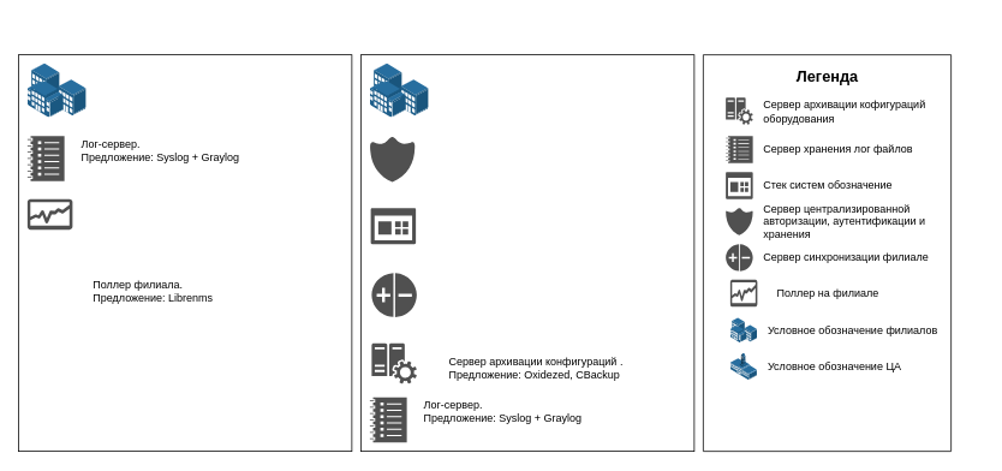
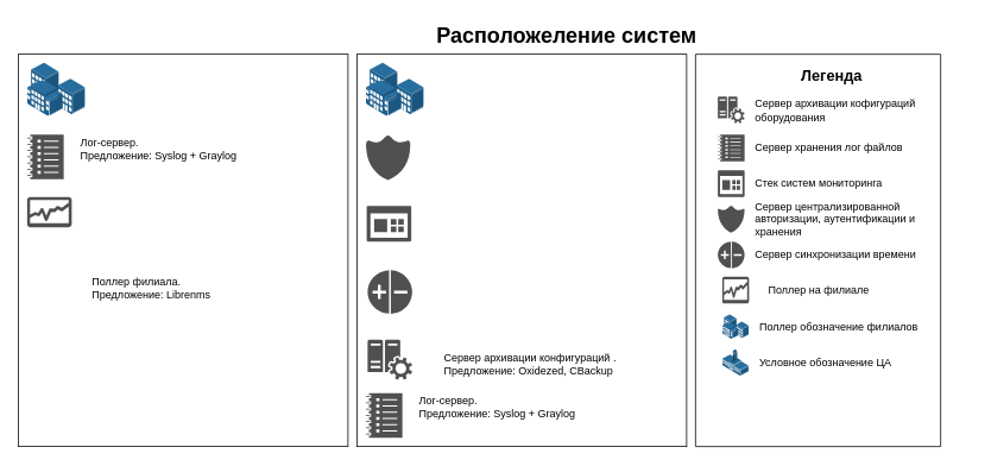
  <mxCell id="0" />
  <mxCell id="1" parent="0" />
+ <mxCell id="2" value="Расположеление систем" style="text;strokeColor=none;fillColor=none;html=1;fontSize=24;fontStyle=1;verticalAlign=middle;align=center;" parent="1" vertex="1"><mxGeometry x="430" y="20" width="410" height="40" as="geometry" /></mxCell>
  <mxCell id="3" value="" style="rounded=0;whiteSpace=wrap;html=1;" parent="1" vertex="1"><mxGeometry x="20" y="60" width="370" height="440" as="geometry" /></mxCell>
  <mxCell id="4" value="" style="rounded=0;whiteSpace=wrap;html=1;" parent="1" vertex="1"><mxGeometry x="400" y="60" width="370" height="440" as="geometry" /></mxCell>
  <mxCell id="5" value="" style="image;points=[];aspect=fixed;html=1;align=center;shadow=0;dashed=0;image=img/lib/allied_telesis/buildings/Building_Cluster.svg;" parent="1" vertex="1"><mxGeometry x="30" y="70" width="65.51" height="60" as="geometry" /></mxCell>
  <mxCell id="6" value="" style="image;points=[];aspect=fixed;html=1;align=center;shadow=0;dashed=0;image=img/lib/allied_telesis/buildings/Building_Cluster.svg;" parent="1" vertex="1"><mxGeometry x="410" y="70" width="65.51" height="60" as="geometry" /></mxCell>
  <mxCell id="7" value="" style="sketch=0;pointerEvents=1;shadow=0;dashed=0;html=1;strokeColor=none;labelPosition=center;verticalLabelPosition=bottom;verticalAlign=top;align=center;fillColor=#505050;shape=mxgraph.mscae.oms.log_management" parent="1" vertex="1"><mxGeometry x="30" y="150" width="41" height="50" as="geometry" /></mxCell>
  <mxCell id="8" value="" style="sketch=0;pointerEvents=1;shadow=0;dashed=0;html=1;strokeColor=none;labelPosition=center;verticalLabelPosition=bottom;verticalAlign=top;align=center;fillColor=#505050;shape=mxgraph.mscae.oms.security" parent="1" vertex="1"><mxGeometry x="410" y="151" width="50" height="50" as="geometry" /></mxCell>
  <mxCell id="9" value="" style="sketch=0;pointerEvents=1;shadow=0;dashed=0;html=1;strokeColor=none;labelPosition=center;verticalLabelPosition=bottom;verticalAlign=top;align=center;fillColor=#505050;shape=mxgraph.mscae.intune.dashboard" parent="1" vertex="1"><mxGeometry x="411" y="230" width="50" height="40" as="geometry" /></mxCell>
  <mxCell id="10" value="" style="sketch=0;pointerEvents=1;shadow=0;dashed=0;html=1;strokeColor=none;labelPosition=center;verticalLabelPosition=bottom;verticalAlign=top;align=center;fillColor=#505050;shape=mxgraph.mscae.oms.solutions" parent="1" vertex="1"><mxGeometry x="412" y="302" width="50" height="49" as="geometry" /></mxCell>
  <mxCell id="11" value="" style="sketch=0;pointerEvents=1;shadow=0;dashed=0;html=1;strokeColor=none;labelPosition=center;verticalLabelPosition=bottom;verticalAlign=top;align=center;fillColor=#505050;shape=mxgraph.mscae.oms.config_assessment" parent="1" vertex="1"><mxGeometry x="412" y="380" width="50" height="45" as="geometry" /></mxCell>
  <mxCell id="12" value="" style="sketch=0;pointerEvents=1;shadow=0;dashed=0;html=1;strokeColor=none;labelPosition=center;verticalLabelPosition=bottom;verticalAlign=top;align=center;fillColor=#505050;shape=mxgraph.mscae.oms.diagnostics" parent="1" vertex="1"><mxGeometry x="30" y="220" width="50" height="34" as="geometry" /></mxCell>
  <mxCell id="13" value="" style="verticalLabelPosition=bottom;verticalAlign=top;html=1;shape=mxgraph.basic.rect;fillColor2=none;strokeWidth=1;size=20;indent=5;" parent="1" vertex="1"><mxGeometry x="780" y="60" width="275" height="440" as="geometry" /></mxCell>
  <mxCell id="14" value="" style="sketch=0;pointerEvents=1;shadow=0;dashed=0;html=1;strokeColor=none;labelPosition=center;verticalLabelPosition=bottom;verticalAlign=top;align=center;fillColor=#505050;shape=mxgraph.mscae.oms.config_assessment" parent="1" vertex="1"><mxGeometry x="805" y="107.5" width="30" height="30" as="geometry" /></mxCell>
- <mxCell id="15" value="&lt;b&gt;&lt;font style=&quot;font-size: 17px;&quot;&gt;Легенда&lt;/font&gt;&lt;/b&gt;" style="text;html=1;strokeColor=none;fillColor=none;align=center;verticalAlign=middle;whiteSpace=wrap;rounded=0;" parent="1" vertex="1"><mxGeometry x="887.5" y="70" width="60" height="30" as="geometry" /></mxCell>
+ <mxCell id="15" value="&lt;b&gt;&lt;font style=&quot;font-size: 17px;&quot;&gt;Легенда&lt;/font&gt;&lt;/b&gt;" style="text;html=1;strokeColor=none;fillColor=none;align=center;verticalAlign=middle;whiteSpace=wrap;rounded=0;" parent="1" vertex="1"><mxGeometry x="902.5" y="70" width="60" height="30" as="geometry" /></mxCell>
  <mxCell id="16" value="Сервер архивации кофигураций оборудования" style="text;html=1;strokeColor=none;fillColor=none;align=left;verticalAlign=middle;whiteSpace=wrap;rounded=0;" parent="1" vertex="1"><mxGeometry x="845" y="107.5" width="230" height="30" as="geometry" /></mxCell>
  <mxCell id="17" value="Сервер хранения лог файлов" style="text;html=1;strokeColor=none;fillColor=none;align=left;verticalAlign=middle;whiteSpace=wrap;rounded=0;fontStyle=0" parent="1" vertex="1"><mxGeometry x="845" y="150" width="230" height="30" as="geometry" /></mxCell>
- <mxCell id="18" value="Стек систем обозначение" style="text;html=1;strokeColor=none;fillColor=none;align=left;verticalAlign=middle;whiteSpace=wrap;rounded=0;" parent="1" vertex="1"><mxGeometry x="845" y="190" width="230" height="30" as="geometry" /></mxCell>
+ <mxCell id="18" value="Стек систем мониторинга" style="text;html=1;strokeColor=none;fillColor=none;align=left;verticalAlign=middle;whiteSpace=wrap;rounded=0;" parent="1" vertex="1"><mxGeometry x="845" y="190" width="230" height="30" as="geometry" /></mxCell>
  <mxCell id="19" value="Сервер централизированной авторизации, аутентификации и хранения" style="text;html=1;strokeColor=none;fillColor=none;align=left;verticalAlign=middle;whiteSpace=wrap;rounded=0;" parent="1" vertex="1"><mxGeometry x="845" y="230" width="230" height="30" as="geometry" /></mxCell>
- <mxCell id="20" value="Сервер синхронизации филиале" style="text;html=1;strokeColor=none;fillColor=none;align=left;verticalAlign=middle;whiteSpace=wrap;rounded=0;" parent="1" vertex="1"><mxGeometry x="845" y="270" width="230" height="30" as="geometry" /></mxCell>
- <mxCell id="21" value="Условное обозначение филиалов" style="text;html=1;strokeColor=none;fillColor=none;align=left;verticalAlign=middle;whiteSpace=wrap;rounded=0;" parent="1" vertex="1"><mxGeometry x="850" y="351" width="230" height="30" as="geometry" /></mxCell>
+ <mxCell id="20" value="Сервер синхронизации времени" style="text;html=1;strokeColor=none;fillColor=none;align=left;verticalAlign=middle;whiteSpace=wrap;rounded=0;" parent="1" vertex="1"><mxGeometry x="845" y="270" width="230" height="30" as="geometry" /></mxCell>
+ <mxCell id="21" value="Поллер обозначение филиалов" style="text;html=1;strokeColor=none;fillColor=none;align=left;verticalAlign=middle;whiteSpace=wrap;rounded=0;" parent="1" vertex="1"><mxGeometry x="850" y="351" width="230" height="30" as="geometry" /></mxCell>
  <mxCell id="22" value="Условное обозначение ЦА" style="text;html=1;strokeColor=none;fillColor=none;align=left;verticalAlign=middle;whiteSpace=wrap;rounded=0;" parent="1" vertex="1"><mxGeometry x="850" y="391" width="230" height="30" as="geometry" /></mxCell>
  <mxCell id="23" value="" style="sketch=0;pointerEvents=1;shadow=0;dashed=0;html=1;strokeColor=none;labelPosition=center;verticalLabelPosition=bottom;verticalAlign=top;align=center;fillColor=#505050;shape=mxgraph.mscae.oms.log_management" parent="1" vertex="1"><mxGeometry x="805" y="150" width="30" height="30" as="geometry" /></mxCell>
  <mxCell id="24" value="" style="sketch=0;pointerEvents=1;shadow=0;dashed=0;html=1;strokeColor=none;labelPosition=center;verticalLabelPosition=bottom;verticalAlign=top;align=center;fillColor=#505050;shape=mxgraph.mscae.intune.dashboard" parent="1" vertex="1"><mxGeometry x="805" y="190" width="30" height="30" as="geometry" /></mxCell>
  <mxCell id="25" value="" style="sketch=0;pointerEvents=1;shadow=0;dashed=0;html=1;strokeColor=none;labelPosition=center;verticalLabelPosition=bottom;verticalAlign=top;align=center;fillColor=#505050;shape=mxgraph.mscae.intune.protection" parent="1" vertex="1"><mxGeometry x="805" y="230" width="30" height="30" as="geometry" /></mxCell>
  <mxCell id="26" value="" style="sketch=0;pointerEvents=1;shadow=0;dashed=0;html=1;strokeColor=none;labelPosition=center;verticalLabelPosition=bottom;verticalAlign=top;align=center;fillColor=#505050;shape=mxgraph.mscae.oms.solutions" parent="1" vertex="1"><mxGeometry x="805" y="270" width="30" height="30" as="geometry" /></mxCell>
  <mxCell id="27" value="" style="image;points=[];aspect=fixed;html=1;align=center;shadow=0;dashed=0;image=img/lib/allied_telesis/buildings/Building_Cluster.svg;fillColor=#505050;strokeColor=none;sketch=0;" parent="1" vertex="1"><mxGeometry x="810" y="351" width="30" height="30" as="geometry" /></mxCell>
  <mxCell id="28" value="" style="image;points=[];aspect=fixed;html=1;align=center;shadow=0;dashed=0;image=img/lib/allied_telesis/buildings/School_Building.svg;fillColor=#505050;strokeColor=none;sketch=0;" parent="1" vertex="1"><mxGeometry x="810" y="391" width="30" height="30" as="geometry" /></mxCell>
  <mxCell id="29" value="" style="sketch=0;pointerEvents=1;shadow=0;dashed=0;html=1;strokeColor=none;labelPosition=center;verticalLabelPosition=bottom;verticalAlign=top;align=center;fillColor=#505050;shape=mxgraph.mscae.oms.diagnostics" parent="1" vertex="1"><mxGeometry x="810" y="309.5" width="30" height="30" as="geometry" /></mxCell>
  <mxCell id="30" value="Поллер на филиале" style="text;html=1;strokeColor=none;fillColor=none;align=left;verticalAlign=middle;whiteSpace=wrap;rounded=0;" parent="1" vertex="1"><mxGeometry x="860" y="309.5" width="230" height="30" as="geometry" /></mxCell>
  <mxCell id="31" value="Лог-сервер.&lt;br&gt;Предложение: Syslog + Graylog" style="text;html=1;strokeColor=none;fillColor=none;align=left;verticalAlign=middle;whiteSpace=wrap;rounded=0;" parent="1" vertex="1"><mxGeometry x="87.76" y="151" width="230" height="30" as="geometry" /></mxCell>
  <mxCell id="32" value="Поллер филиала.&lt;br&gt;Предложение: Librenms" style="text;html=1;strokeColor=none;fillColor=none;align=left;verticalAlign=middle;whiteSpace=wrap;rounded=0;" parent="1" vertex="1"><mxGeometry x="100.51" y="307" width="230" height="30" as="geometry" /></mxCell>
  <mxCell id="33" value="Сервер архивации конфигураций .&lt;br&gt;Предложение: Oxidezed, CBackup" style="text;html=1;strokeColor=none;fillColor=none;align=left;verticalAlign=middle;whiteSpace=wrap;rounded=0;" parent="1" vertex="1"><mxGeometry x="495.51" y="392.5" width="230" height="30" as="geometry" /></mxCell>
  <mxCell id="34" value="" style="sketch=0;pointerEvents=1;shadow=0;dashed=0;html=1;strokeColor=none;labelPosition=center;verticalLabelPosition=bottom;verticalAlign=top;align=center;fillColor=#505050;shape=mxgraph.mscae.oms.log_management" vertex="1" parent="1"><mxGeometry x="410" y="440" width="41" height="50" as="geometry" /></mxCell>
  <mxCell id="35" value="Лог-сервер.&lt;br&gt;Предложение: Syslog + Graylog" style="text;html=1;strokeColor=none;fillColor=none;align=left;verticalAlign=middle;whiteSpace=wrap;rounded=0;" vertex="1" parent="1"><mxGeometry x="467.76" y="441" width="230" height="30" as="geometry" /></mxCell>
